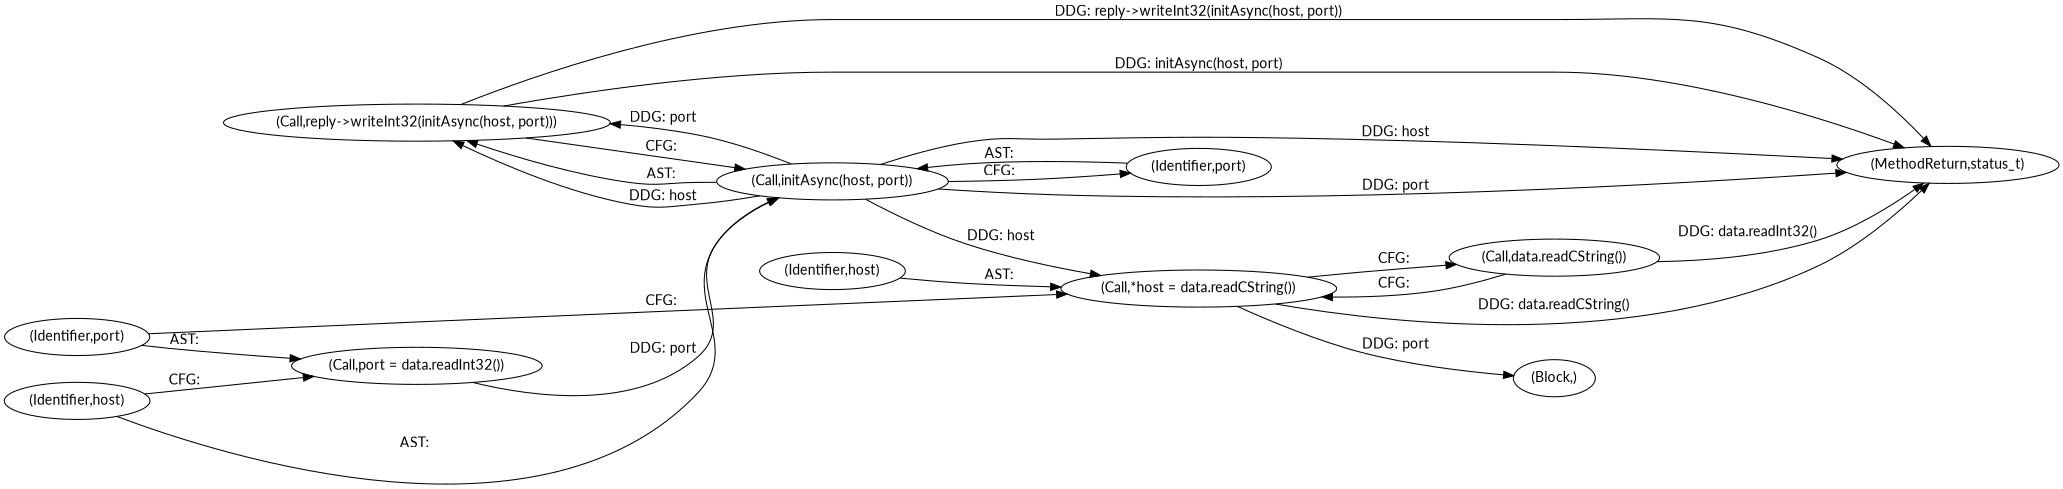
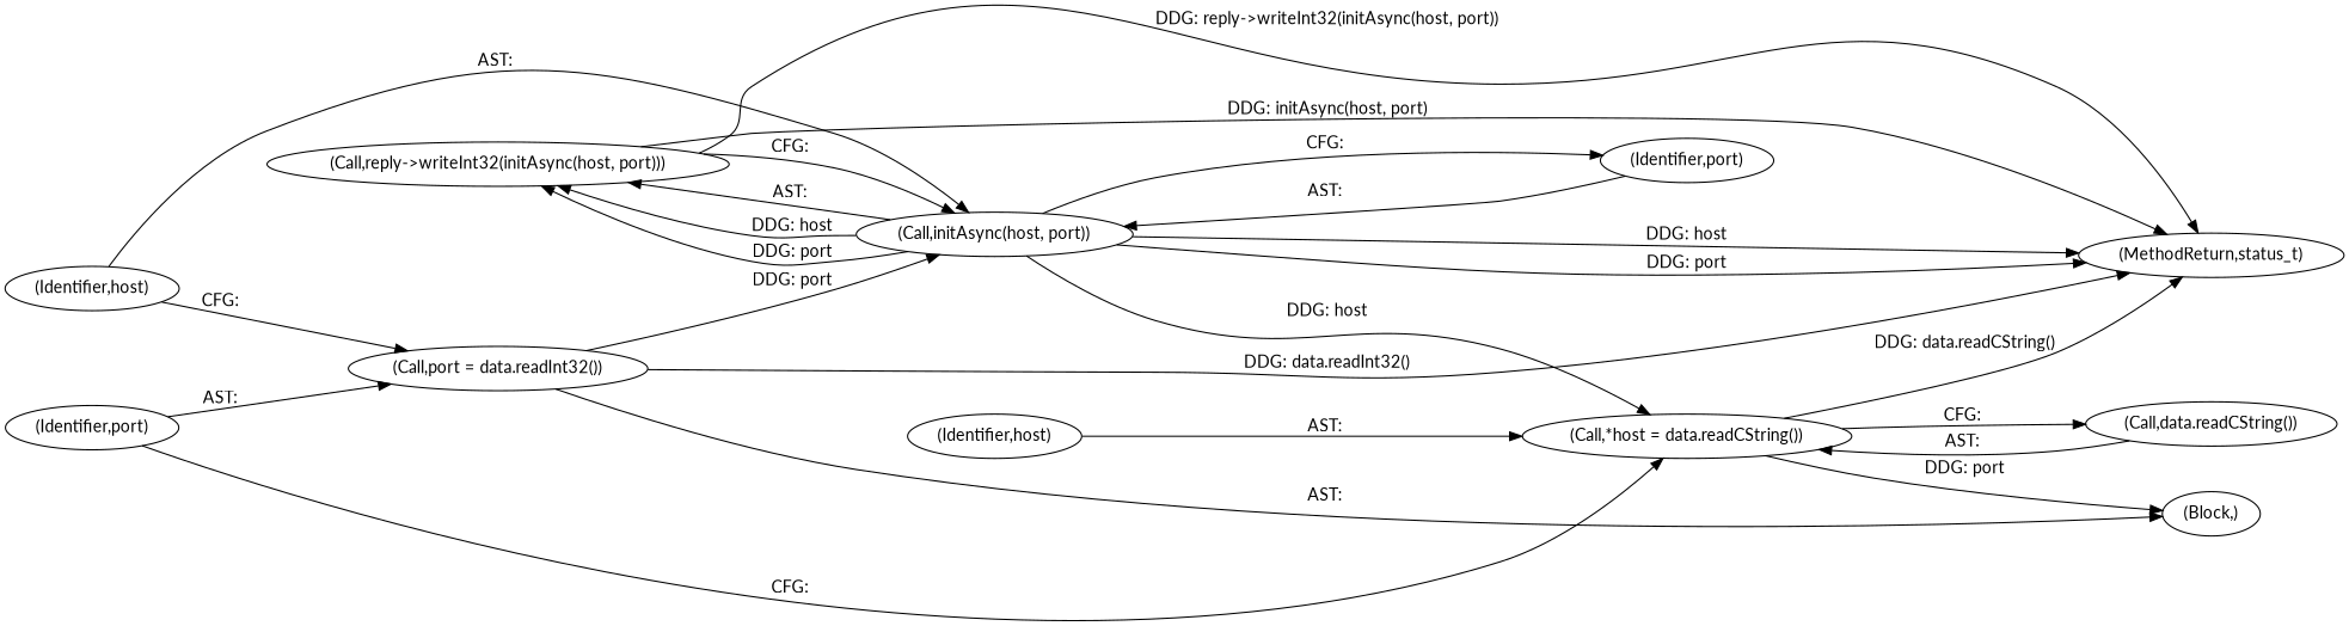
  digraph {
    fontname=Lato
    rankdir=LR
    node [fontname=Lato]
    edge [fontname=Lato]
    n1 [label="(Call,reply->writeInt32(initAsync(host, port)))"]
    n2 [label="(Call,initAsync(host, port))"]
    n3 [label="(MethodReturn,status_t)"]
    n4 [label="(Identifier,port)"]
    n5 [label="(Call,*host = data.readCString())"]
    n6 [label="(Block,)"]
    n7 [label="(Call,data.readCString())"]
    n8 [label="(Call,port = data.readInt32())"]
    n9 [label="(Identifier,host)"]
    n10 [label="(Identifier,host)"]
    n11 [label="(Identifier,port)"]
    n1 -> n2 [label="CFG: "]
    n1 -> n3 [label="DDG: reply->writeInt32(initAsync(host, port))"]
    n1 -> n3 [label="DDG: initAsync(host, port)"]
    n2 -> n1 [label="AST: "]
    n2 -> n1 [label="DDG: host"]
    n2 -> n1 [label="DDG: port"]
    n2 -> n3 [label="DDG: host"]
    n2 -> n3 [label="DDG: port"]
    n2 -> n4 [label="CFG: "]
    n2 -> n5 [label="DDG: host"]
    n4 -> n2 [label="AST: "]
    n5 -> n3 [label="DDG: data.readCString()"]
    n5 -> n6 [label="DDG: port"]
    n5 -> n7 [label="CFG: "]
-   n7 -> n5 [label="CFG: "]
+   n7 -> n5 [label="AST: "]
    n8 -> n2 [label="DDG: port"]
-   n7 -> n3 [label="DDG: data.readInt32()"]
+   n8 -> n3 [label="DDG: data.readInt32()"]
+   n8 -> n6 [label="AST: "]
    n9 -> n5 [label="AST: "]
    n10 -> n2 [label="AST: "]
    n10 -> n8 [label="CFG: "]
    n11 -> n5 [label="CFG: "]
    n11 -> n8 [label="AST: "]
  }
